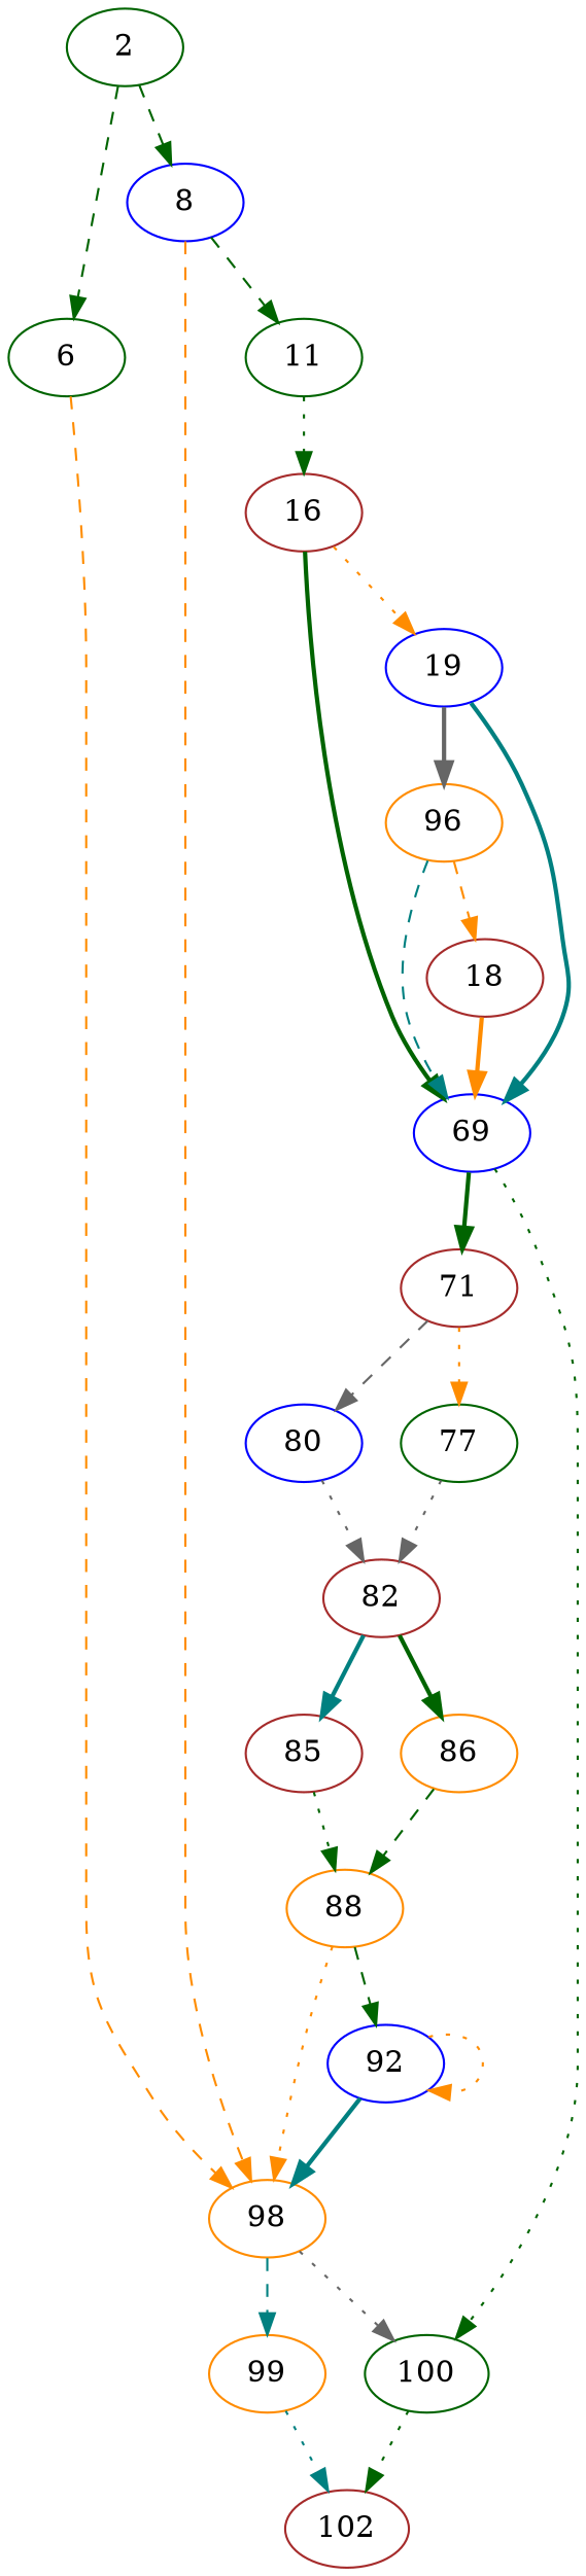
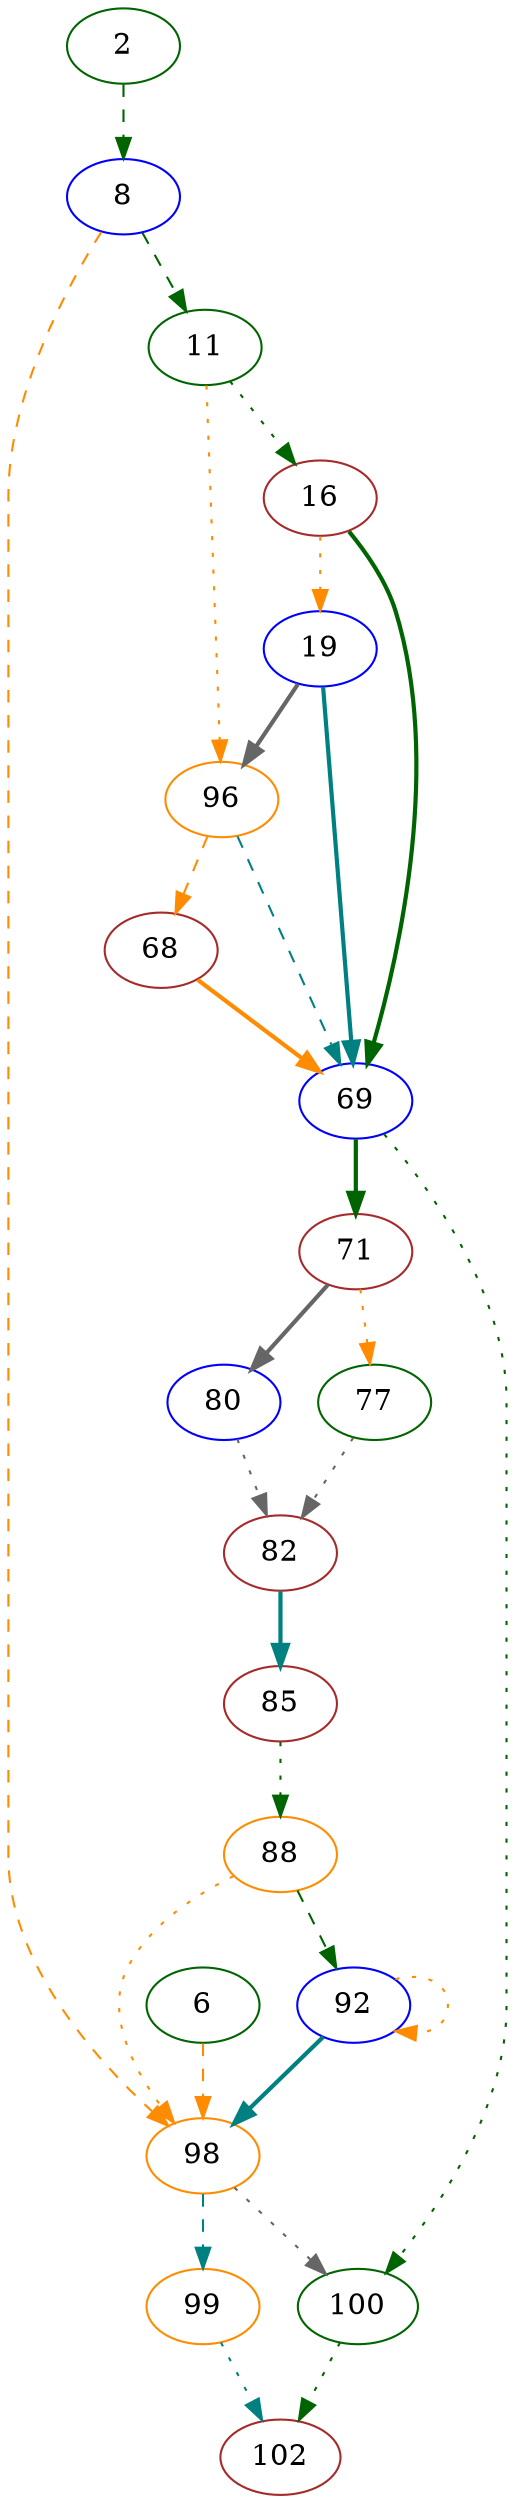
  strict digraph {
    node [color=brown]
    edge [color=darkgreen cond=true style=dotted]
    2 [color=darkgreen entry=true]
    6 [color=darkgreen]
    8 [color=blue]
    98 [color=darkorange]
    11 [color=darkgreen]
    16
    n7 [color=darkorange label=96]
    69 [color=blue]
    19 [color=blue]
-   68 [label=18]
+   68
    100 [color=darkgreen]
    71
    102
    80 [color=blue]
    77 [color=darkgreen]
    82
    85
-   86 [color=darkorange]
    88 [color=darkorange]
    92 [color=blue]
    99 [color=darkorange]
-   2 -> 6 [style=dashed]
    2 -> 8 [cond=false style=dashed]
    6 -> 98 [color=darkorange style=dashed cond=""]
    8 -> 98 [color=darkorange style=dashed]
    8 -> 11 [cond=false style=dashed]
    98 -> 100 [color=gray40]
    98 -> 99 [color=teal cond=false style=dashed]
    11 -> 16
+   11 -> n7 [color=darkorange cond=false]
    16 -> 69 [style=bold]
    16 -> 19 [color=darkorange cond=false]
    n7 -> 69 [color=teal style=dashed]
    n7 -> 68 [color=darkorange cond=false style=dashed]
    69 -> 100
    69 -> 71 [cond=false style=bold]
    19 -> n7 [color=gray40 style=bold]
    19 -> 69 [color=teal cond=false style=bold]
    68 -> 69 [color=darkorange style=bold cond=""]
    100 -> 102 [cond=""]
-   71 -> 80 [color=gray40 style=dashed]
+   71 -> 80 [color=gray40 style=bold]
    71 -> 77 [color=darkorange cond=false]
    80 -> 82 [color=gray40 cond=""]
    77 -> 82 [color=gray40 cond=""]
    82 -> 85 [color=teal style=bold]
-   82 -> 86 [cond=false style=bold]
    85 -> 88 [cond=""]
-   86 -> 88 [style=dashed cond=""]
    88 -> 98 [color=darkorange]
    88 -> 92 [cond=false style=dashed]
    92 -> 98 [color=teal style=bold]
    92 -> 92 [color=darkorange cond=false]
    99 -> 102 [color=teal cond=""]
  }
